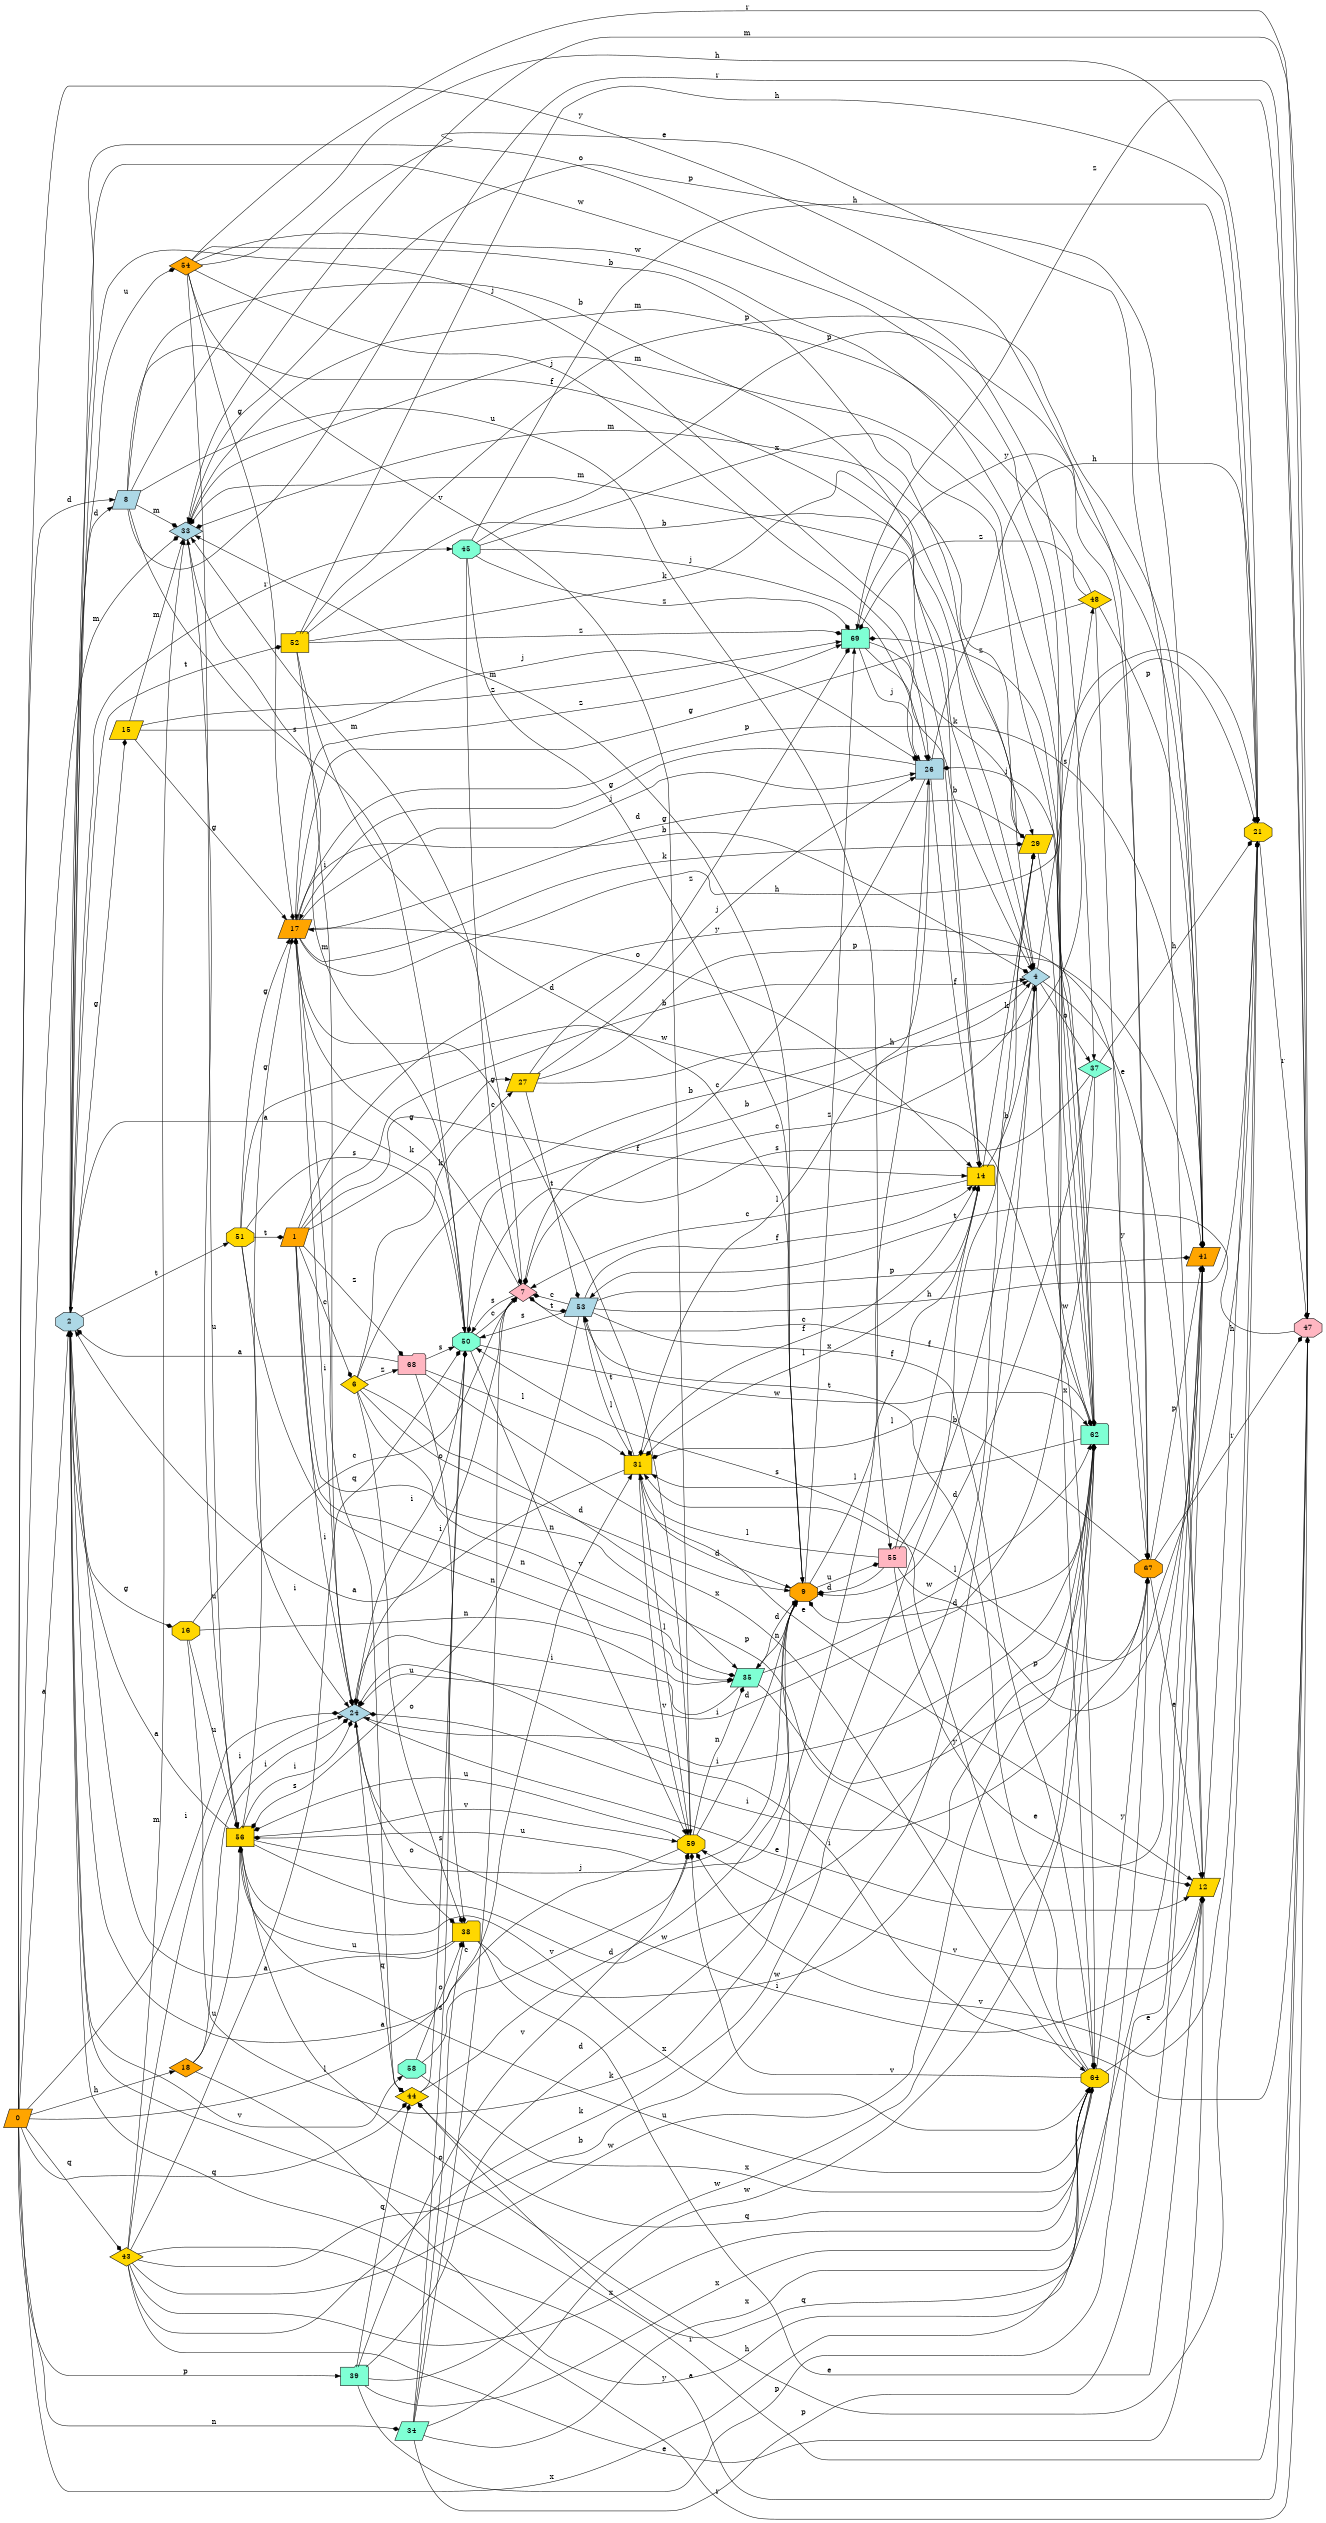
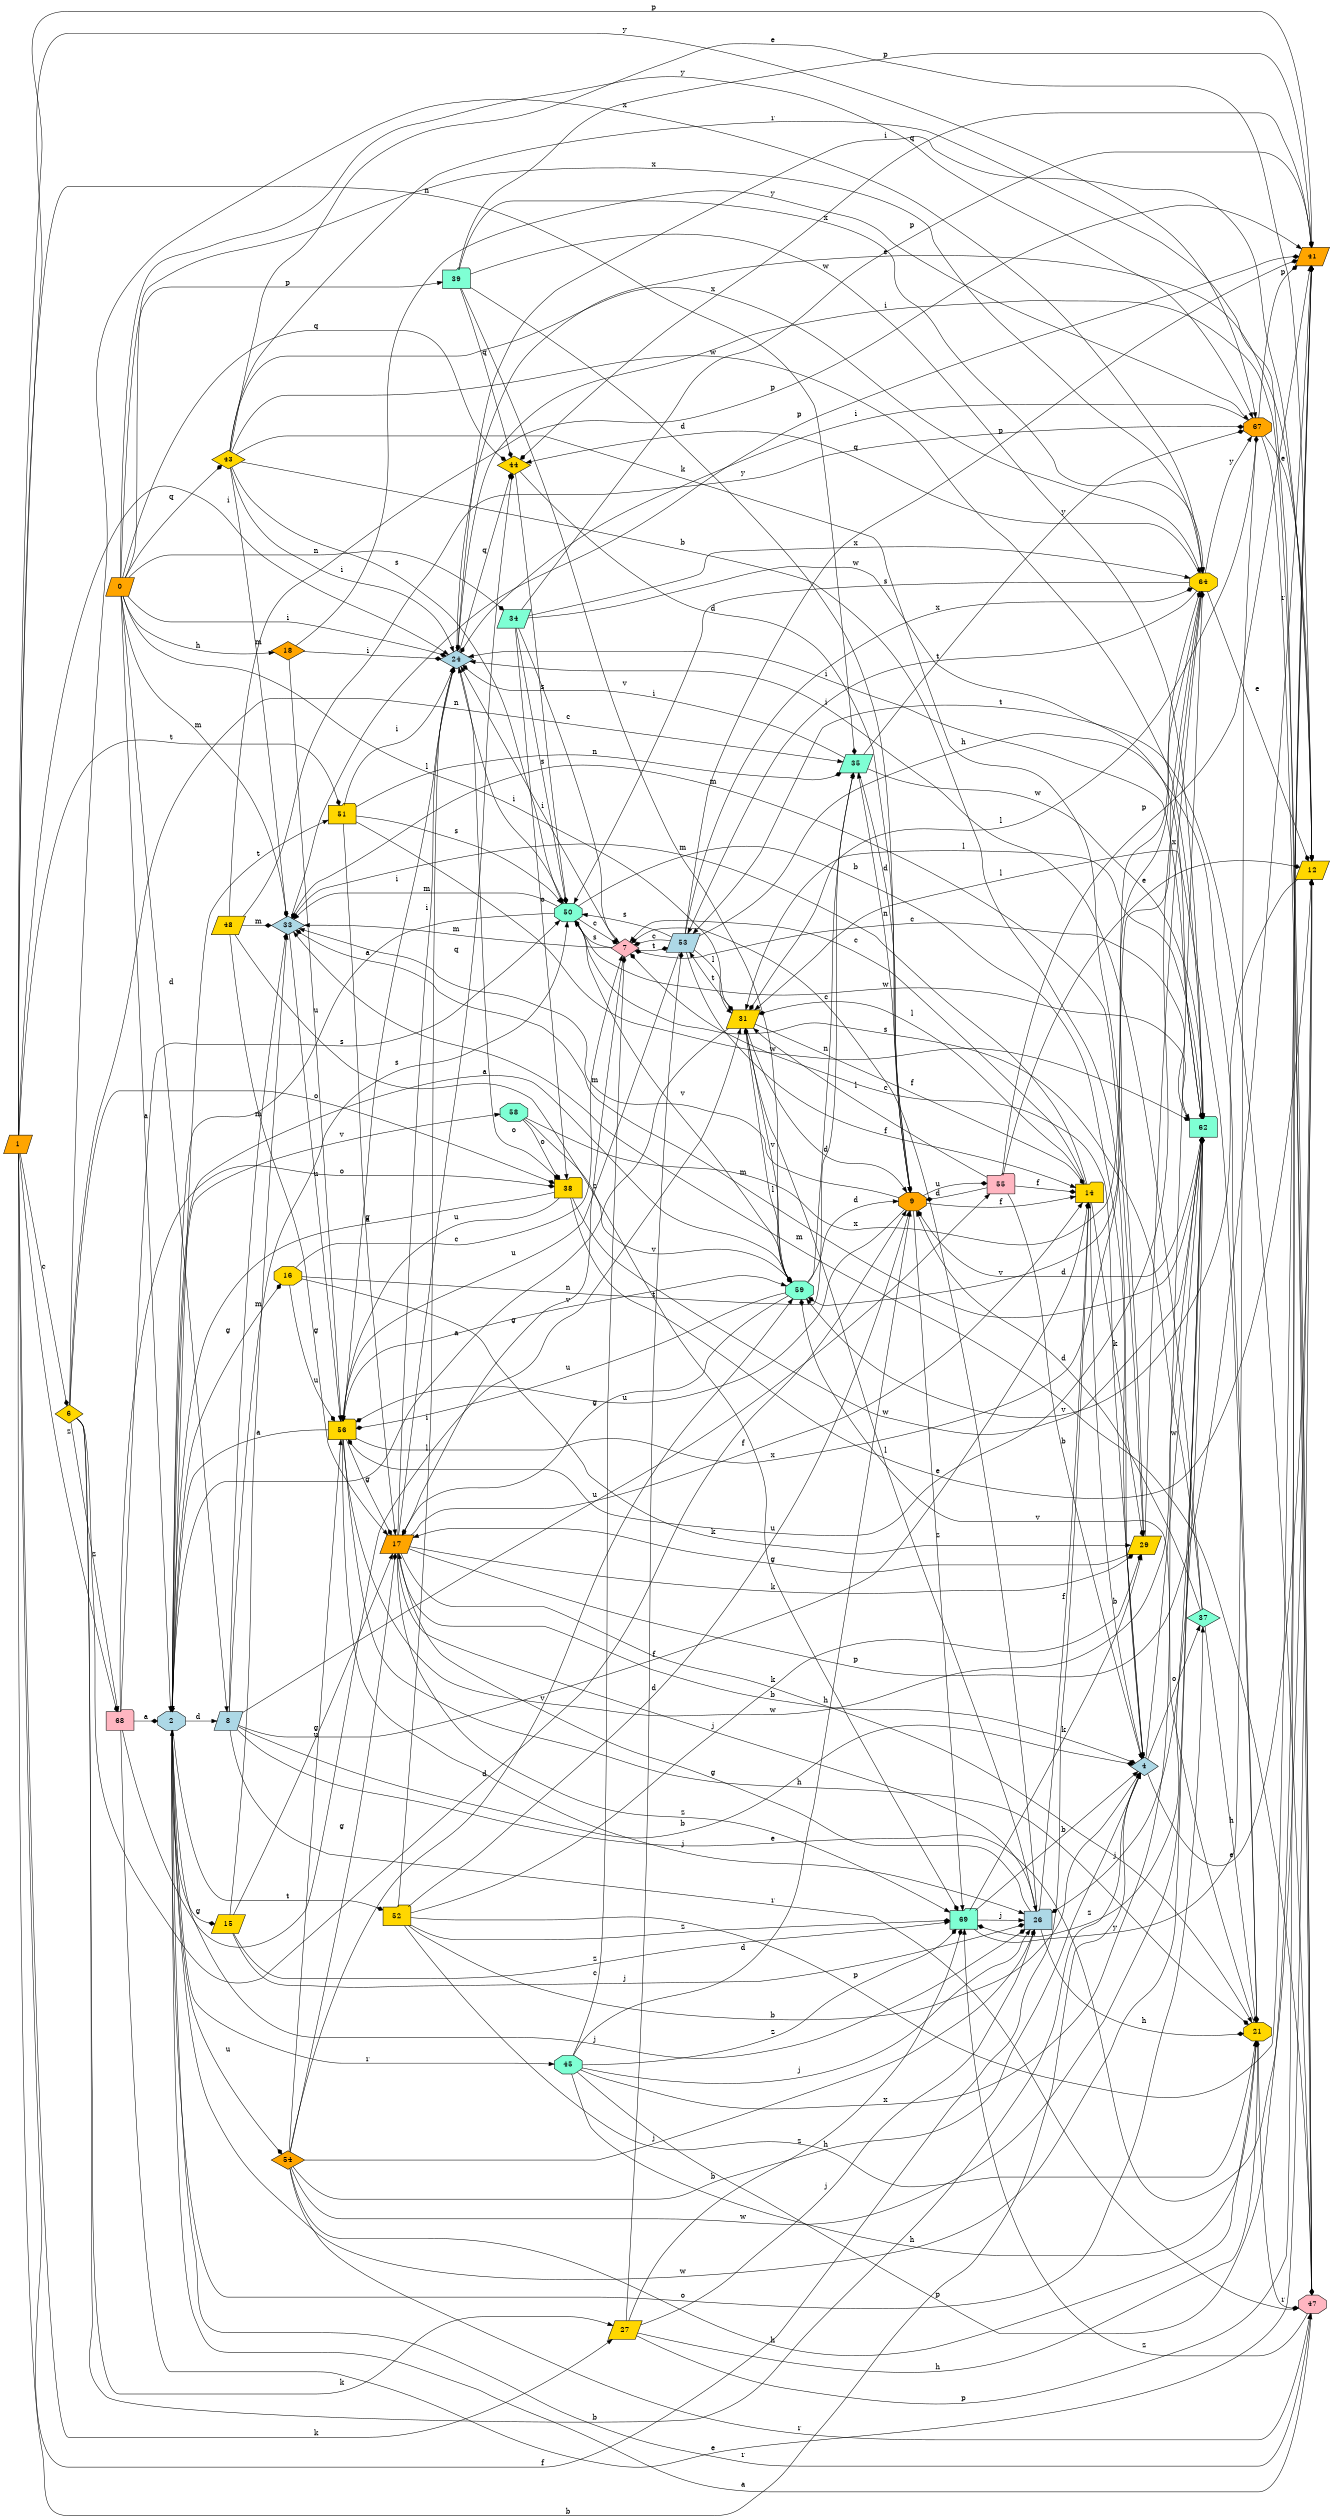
  strict digraph {
    rankdir=LR
    node [fillcolor=gold shape=parallelogram style=filled]
    edge [arrowhead=normal]
    0 [fillcolor=orange]
    2 [fillcolor=lightblue shape=octagon]
    8 [fillcolor=lightblue]
    18 [fillcolor=orange shape=diamond]
    24 [fillcolor=lightblue shape=diamond]
-   31 [shape=folder]
+   31
    33 [fillcolor=lightblue shape=diamond]
    34 [fillcolor=aquamarine]
    39 [fillcolor=aquamarine shape=folder]
    43 [shape=diamond]
    44 [shape=diamond]
    64 [shape=octagon]
    67 [fillcolor=orange shape=octagon]
-   51 [shape=octagon]
+   51 [shape=folder]
    15
    16 [shape=octagon]
    26 [fillcolor=lightblue shape=folder]
    37 [fillcolor=aquamarine shape=diamond]
    45 [fillcolor=aquamarine shape=octagon]
    47 [fillcolor=lightpink shape=octagon]
    52 [shape=folder]
    54 [fillcolor=orange shape=diamond]
    58 [fillcolor=aquamarine shape=octagon]
    62 [fillcolor=aquamarine shape=folder]
    4 [fillcolor=lightblue shape=diamond]
    14 [shape=folder]
    12
    50 [fillcolor=aquamarine shape=octagon]
    55 [fillcolor=lightpink shape=folder]
    56 [shape=folder]
    38 [shape=folder]
    9 [fillcolor=orange shape=octagon]
    53 [fillcolor=lightblue]
-   59 [shape=octagon]
+   59 [fillcolor=aquamarine shape=octagon]
    41 [fillcolor=orange]
    7 [fillcolor=lightpink shape=diamond]
    29
    1 [fillcolor=orange]
    6 [shape=diamond]
    27
    35 [fillcolor=aquamarine]
    68 [fillcolor=lightpink shape=folder]
-   48 [shape=diamond]
+   48
    69 [fillcolor=aquamarine shape=folder]
    21 [shape=octagon]
    17 [fillcolor=orange]
    0 -> 2 [label=a]
    0 -> 8 [label=d]
    0 -> 18 [label=h]
    0 -> 24 [arrowhead=diamond label=i]
    0 -> 31 [label=l]
    0 -> 33 [arrowhead=diamond label=m]
    0 -> 34 [arrowhead=diamond label=n]
    0 -> 39 [label=p]
    0 -> 43 [arrowhead=diamond label=q]
    0 -> 44 [arrowhead=diamond label=q]
    0 -> 64 [label=x]
    0 -> 67 [label=y]
    2 -> 8 [label=d]
    2 -> 51 [label=t]
    2 -> 15 [arrowhead=diamond label=g]
    2 -> 16 [arrowhead=diamond label=g]
    2 -> 26 [arrowhead=diamond label=j]
    2 -> 37 [label=o]
    2 -> 45 [label=r]
    2 -> 47 [label=r]
    2 -> 52 [arrowhead=diamond label=t]
    2 -> 54 [arrowhead=diamond label=u]
    2 -> 58 [label=v]
    2 -> 62 [arrowhead=diamond label=w]
    8 -> 33 [arrowhead=diamond label=m]
    8 -> 47 [label=r]
    8 -> 4 [arrowhead=diamond label=b]
    8 -> 14 [arrowhead=diamond label=f]
    8 -> 12 [label=e]
    8 -> 50 [label=s]
    8 -> 55 [label=u]
    18 -> 24 [arrowhead=diamond label=i]
    18 -> 67 [label=y]
    18 -> 56 [label=u]
    24 -> 44 [arrowhead=diamond label=q]
    24 -> 12 [label=e]
    24 -> 38 [arrowhead=diamond label=o]
    31 -> 2 [label=a]
    31 -> 14 [arrowhead=diamond label=f]
    31 -> 9 [label=d]
    31 -> 53 [label=t]
    31 -> 59 [arrowhead=diamond label=v]
    33 -> 56 [label=u]
    33 -> 41 [arrowhead=diamond label=p]
    34 -> 64 [label=x]
    34 -> 62 [arrowhead=diamond label=w]
    34 -> 50 [arrowhead=diamond label=s]
    34 -> 38 [label=o]
    34 -> 41 [arrowhead=diamond label=p]
    34 -> 7 [label=c]
    39 -> 44 [arrowhead=diamond label=q]
    39 -> 64 [label=x]
    39 -> 62 [arrowhead=diamond label=w]
    39 -> 9 [label=d]
    39 -> 59 [arrowhead=diamond label=v]
    39 -> 41 [label=p]
    43 -> 24 [label=i]
    43 -> 33 [label=m]
    43 -> 64 [arrowhead=diamond label=x]
    43 -> 47 [arrowhead=diamond label=r]
    43 -> 62 [arrowhead=diamond label=w]
    43 -> 4 [arrowhead=diamond label=b]
    43 -> 12 [arrowhead=diamond label=e]
    43 -> 50 [arrowhead=diamond label=s]
    43 -> 29 [label=k]
    44 -> 50 [arrowhead=diamond label=s]
-   44 -> 9 [arrowhead=diamond label=d]
+   44 -> 9 [label=d]
    64 -> 44 [label=q]
    64 -> 67 [label=y]
    64 -> 12 [arrowhead=diamond label=e]
    64 -> 50 [label=s]
    64 -> 56 [arrowhead=diamond label=u]
    64 -> 53 [label=t]
    64 -> 59 [arrowhead=diamond label=v]
    67 -> 24 [arrowhead=diamond label=i]
    67 -> 31 [arrowhead=diamond label=l]
    67 -> 47 [arrowhead=diamond label=r]
    67 -> 12 [label=e]
    67 -> 41 [arrowhead=diamond label=p]
    51 -> 24 [label=i]
    51 -> 62 [arrowhead=diamond label=w]
    51 -> 50 [label=s]
    51 -> 35 [arrowhead=diamond label=n]
    51 -> 17 [label=g]
    15 -> 33 [label=m]
    15 -> 26 [arrowhead=diamond label=j]
    15 -> 69 [label=z]
    15 -> 17 [label=g]
    16 -> 56 [arrowhead=diamond label=u]
    16 -> 7 [label=c]
    16 -> 29 [label=k]
    16 -> 35 [label=n]
    26 -> 31 [arrowhead=diamond label=l]
    26 -> 14 [label=f]
    26 -> 7 [arrowhead=diamond label=c]
    26 -> 21 [arrowhead=diamond label=h]
    26 -> 17 [label=g]
    37 -> 24 [label=i]
    37 -> 50 [arrowhead=diamond label=s]
    37 -> 9 [label=d]
    37 -> 21 [arrowhead=diamond label=h]
    45 -> 64 [arrowhead=diamond label=x]
    45 -> 26 [label=j]
    45 -> 9 [label=d]
    45 -> 41 [arrowhead=diamond label=p]
    45 -> 7 [arrowhead=diamond label=c]
    45 -> 69 [arrowhead=diamond label=z]
    45 -> 21 [arrowhead=diamond label=h]
    47 -> 2 [label=a]
    47 -> 24 [arrowhead=diamond label=i]
    47 -> 33 [label=m]
    47 -> 53 [label=t]
    47 -> 69 [label=z]
    52 -> 24 [arrowhead=diamond label=i]
    52 -> 4 [arrowhead=diamond label=b]
    52 -> 9 [label=d]
    52 -> 41 [arrowhead=diamond label=p]
    52 -> 29 [arrowhead=diamond label=k]
    52 -> 69 [arrowhead=diamond label=z]
    52 -> 21 [label=h]
    54 -> 26 [arrowhead=diamond label=j]
    54 -> 47 [label=r]
    54 -> 62 [arrowhead=diamond label=w]
    54 -> 4 [label=b]
    54 -> 56 [label=u]
    54 -> 59 [label=v]
    54 -> 21 [arrowhead=diamond label=h]
    54 -> 17 [arrowhead=diamond label=g]
    58 -> 64 [arrowhead=diamond label=x]
    58 -> 38 [arrowhead=diamond label=o]
    58 -> 59 [label=v]
    62 -> 24 [label=i]
    62 -> 31 [label=l]
    62 -> 33 [arrowhead=diamond label=m]
    62 -> 26 [arrowhead=diamond label=j]
    62 -> 9 [arrowhead=diamond label=d]
    62 -> 7 [arrowhead=diamond label=c]
    62 -> 69 [arrowhead=diamond label=z]
    4 -> 37 [label=o]
    4 -> 62 [arrowhead=diamond label=w]
    4 -> 12 [label=e]
    4 -> 7 [arrowhead=diamond label=c]
-   4 -> 48 [label=s]
    14 -> 31 [arrowhead=diamond label=l]
    14 -> 33 [arrowhead=diamond label=m]
    14 -> 4 [arrowhead=diamond label=b]
    14 -> 7 [label=c]
    14 -> 29 [arrowhead=diamond label=k]
    12 -> 24 [label=i]
    12 -> 59 [label=v]
-   12 -> 21 [label=h]
    50 -> 2 [label=a]
    50 -> 24 [label=i]
    50 -> 33 [label=m]
    50 -> 62 [label=w]
    50 -> 4 [label=b]
    50 -> 59 [label=v]
    50 -> 7 [arrowhead=diamond label=c]
    55 -> 31 [label=l]
    55 -> 4 [label=b]
    55 -> 14 [arrowhead=diamond label=f]
    55 -> 12 [arrowhead=diamond label=e]
    55 -> 9 [arrowhead=diamond label=d]
    55 -> 41 [label=p]
    56 -> 2 [arrowhead=diamond label=a]
    56 -> 24 [arrowhead=diamond label=i]
    56 -> 64 [label=x]
    56 -> 26 [label=j]
    56 -> 62 [arrowhead=diamond label=w]
    56 -> 59 [label=v]
    56 -> 21 [arrowhead=diamond label=h]
    56 -> 17 [arrowhead=diamond label=g]
    38 -> 2 [arrowhead=diamond label=a]
    38 -> 62 [arrowhead=diamond label=w]
    38 -> 12 [arrowhead=diamond label=e]
    38 -> 56 [label=u]
    9 -> 33 [label=m]
    9 -> 14 [label=f]
    9 -> 55 [arrowhead=diamond label=u]
    9 -> 56 [arrowhead=diamond label=u]
    9 -> 35 [label=n]
    9 -> 69 [label=z]
    53 -> 31 [arrowhead=diamond label=l]
    53 -> 64 [arrowhead=diamond label=x]
    53 -> 14 [label=f]
    53 -> 50 [label=s]
    53 -> 56 [arrowhead=diamond label=u]
    53 -> 41 [arrowhead=diamond label=p]
    53 -> 7 [arrowhead=diamond label=c]
    53 -> 21 [arrowhead=diamond label=h]
    59 -> 2 [label=a]
    59 -> 31 [label=l]
    59 -> 56 [arrowhead=diamond label=u]
    59 -> 9 [label=d]
    59 -> 35 [arrowhead=diamond label=n]
    59 -> 17 [label=g]
    41 -> 44 [arrowhead=diamond label=q]
    7 -> 24 [label=i]
    7 -> 33 [label=m]
    7 -> 50 [label=s]
    7 -> 53 [arrowhead=diamond label=t]
    7 -> 17 [arrowhead=diamond label=g]
    29 -> 33 [arrowhead=diamond label=m]
    29 -> 64 [label=x]
    29 -> 17 [label=g]
    1 -> 24 [label=i]
    1 -> 67 [label=y]
-   51 -> 1 [arrowhead=diamond label=t]
+   1 -> 51 [arrowhead=diamond label=t]
    1 -> 4 [label=b]
    1 -> 14 [label=f]
    1 -> 41 [label=p]
    1 -> 6 [arrowhead=diamond label=c]
    1 -> 27 [label=k]
    1 -> 35 [arrowhead=diamond label=n]
    1 -> 68 [arrowhead=diamond label=z]
    6 -> 64 [label=x]
    6 -> 4 [label=b]
    6 -> 38 [arrowhead=diamond label=o]
    6 -> 9 [label=d]
    6 -> 27 [label=k]
    6 -> 35 [label=n]
    6 -> 68 [label=z]
    27 -> 26 [label=j]
    27 -> 53 [arrowhead=diamond label=t]
    27 -> 41 [arrowhead=diamond label=p]
    27 -> 69 [arrowhead=diamond label=z]
    27 -> 21 [arrowhead=diamond label=h]
    35 -> 24 [arrowhead=diamond label=i]
    35 -> 67 [arrowhead=diamond label=y]
    35 -> 62 [label=w]
    35 -> 9 [arrowhead=diamond label=d]
    68 -> 2 [arrowhead=diamond label=a]
    68 -> 31 [label=l]
    68 -> 12 [label=e]
    68 -> 50 [label=s]
    68 -> 38 [arrowhead=diamond label=o]
    48 -> 33 [arrowhead=diamond label=m]
    48 -> 67 [arrowhead=diamond label=y]
    48 -> 41 [label=p]
    48 -> 69 [arrowhead=diamond label=z]
    48 -> 17 [label=g]
    69 -> 67 [arrowhead=diamond label=y]
    69 -> 26 [label=j]
    69 -> 4 [label=b]
    69 -> 29 [label=k]
    21 -> 31 [label=l]
    21 -> 47 [arrowhead=diamond label=r]
    21 -> 59 [arrowhead=diamond label=v]
    17 -> 24 [arrowhead=diamond label=i]
    17 -> 44 [arrowhead=diamond label=q]
    17 -> 26 [label=j]
    17 -> 4 [arrowhead=diamond label=b]
-   17 -> 14 [label=o]
+   17 -> 14 [label=f]
    17 -> 41 [arrowhead=diamond label=p]
    17 -> 29 [arrowhead=diamond label=k]
    17 -> 69 [label=z]
    17 -> 21 [label=h]
  }
